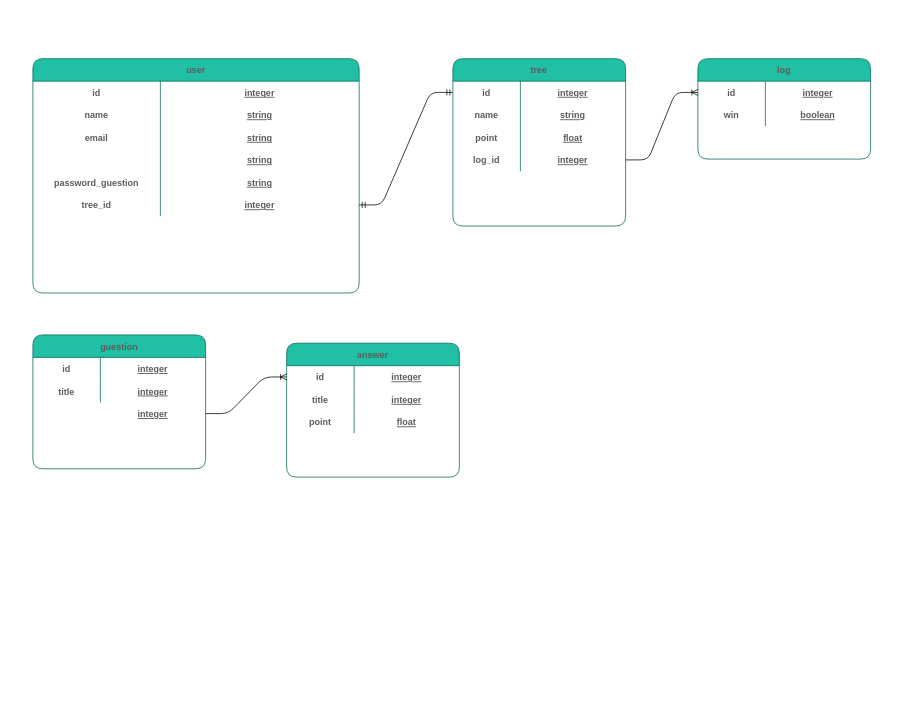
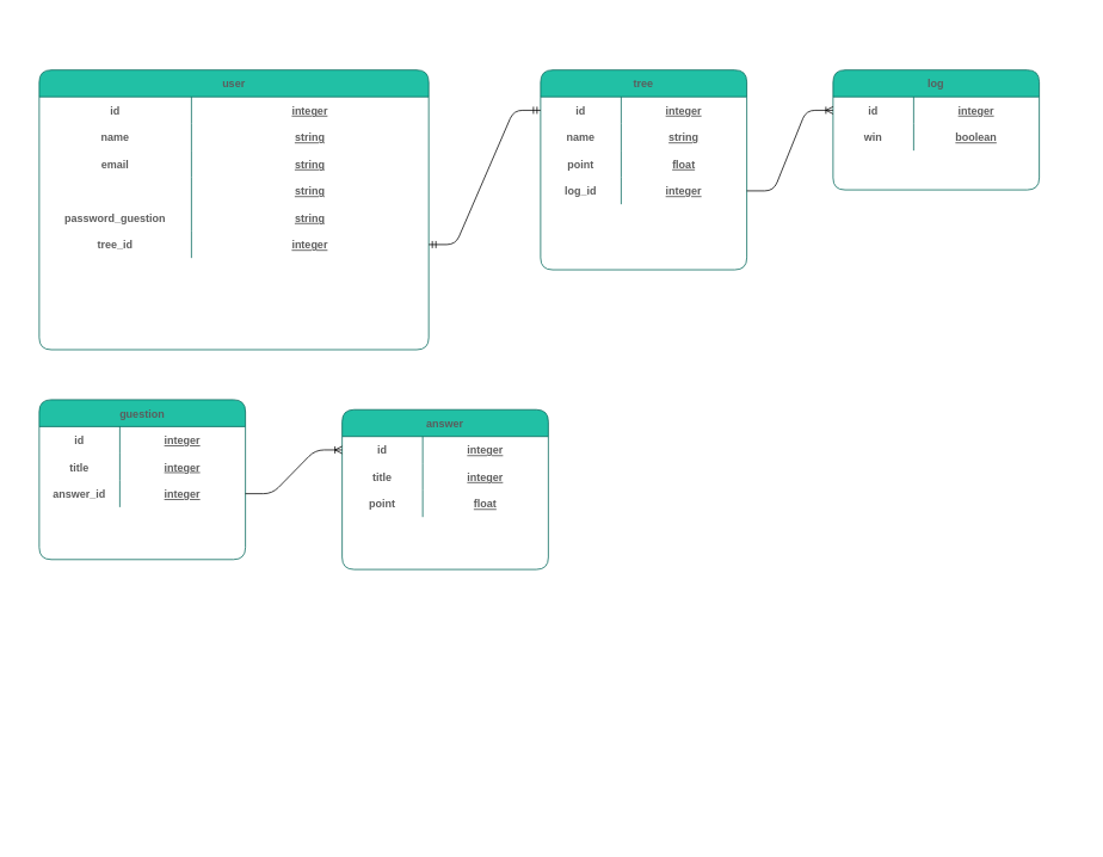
  <mxCell id="0" />
  <mxCell id="1" parent="0" />
  <mxCell id="2" value="" style="group;container=1;spacing=0;rounded=1;fontColor=#5C5C5C;" parent="1" vertex="1" connectable="0"><mxGeometry width="1190" height="915" as="geometry" x="20" y="20" /></mxCell>
  <mxCell id="3" value="tree" style="shape=table;startSize=30;container=1;collapsible=1;childLayout=tableLayout;fixedRows=1;rowLines=0;fontStyle=1;align=center;resizeLast=1;spacing=0;rounded=1;fillColor=#21C0A5;strokeColor=#006658;fontColor=#5C5C5C;" parent="2" vertex="1"><mxGeometry x="583.336" y="57.547" width="230.323" height="223.171" as="geometry" /></mxCell>
  <mxCell id="4" value="" style="shape=partialRectangle;collapsible=0;dropTarget=0;pointerEvents=0;fillColor=none;top=0;left=0;bottom=0;right=0;points=[[0,0.5],[1,0.5]];portConstraint=eastwest;spacing=0;rounded=1;strokeColor=#006658;fontColor=#5C5C5C;" parent="3" vertex="1"><mxGeometry y="30" width="230.323" height="30" as="geometry" /></mxCell>
  <mxCell id="5" value="id" style="shape=partialRectangle;connectable=0;fillColor=none;top=0;left=0;bottom=0;right=0;fontStyle=1;overflow=hidden;spacing=0;rounded=1;strokeColor=#006658;fontColor=#5C5C5C;" parent="4" vertex="1"><mxGeometry width="90" height="30" as="geometry" /></mxCell>
  <mxCell id="6" value="integer" style="shape=partialRectangle;connectable=0;fillColor=none;top=0;left=0;bottom=0;right=0;align=center;spacingLeft=0;fontStyle=5;overflow=hidden;flipH=1;spacing=0;rounded=1;strokeColor=#006658;fontColor=#5C5C5C;" parent="4" vertex="1"><mxGeometry x="90" width="140.323" height="30" as="geometry" /></mxCell>
  <mxCell id="7" style="shape=partialRectangle;collapsible=0;dropTarget=0;pointerEvents=0;fillColor=none;top=0;left=0;bottom=1;right=0;points=[[0,0.5],[1,0.5]];portConstraint=eastwest;strokeColor=none;spacing=0;rounded=1;fontColor=#5C5C5C;" parent="3" vertex="1"><mxGeometry y="60" width="230.323" height="30" as="geometry" /></mxCell>
  <mxCell id="8" value="name" style="shape=partialRectangle;connectable=0;fillColor=none;top=0;left=0;bottom=0;right=0;fontStyle=1;overflow=hidden;spacing=0;rounded=1;strokeColor=#006658;fontColor=#5C5C5C;" parent="7" vertex="1"><mxGeometry width="90" height="30" as="geometry" /></mxCell>
  <mxCell id="9" value="string" style="shape=partialRectangle;connectable=0;fillColor=none;top=0;left=0;bottom=0;right=0;align=center;spacingLeft=0;fontStyle=5;overflow=hidden;strokeColor=none;spacing=0;rounded=1;fontColor=#5C5C5C;" parent="7" vertex="1"><mxGeometry x="90" width="140.323" height="30" as="geometry" /></mxCell>
  <mxCell id="10" style="shape=partialRectangle;collapsible=0;dropTarget=0;pointerEvents=0;fillColor=none;top=0;left=0;bottom=1;right=0;points=[[0,0.5],[1,0.5]];portConstraint=eastwest;strokeColor=none;spacing=0;rounded=1;fontColor=#5C5C5C;" parent="3" vertex="1"><mxGeometry y="90" width="230.323" height="30" as="geometry" /></mxCell>
  <mxCell id="11" value="point" style="shape=partialRectangle;connectable=0;fillColor=none;top=0;left=0;bottom=0;right=0;fontStyle=1;overflow=hidden;spacing=0;rounded=1;strokeColor=#006658;fontColor=#5C5C5C;" parent="10" vertex="1"><mxGeometry width="90" height="30" as="geometry" /></mxCell>
  <mxCell id="12" value="float" style="shape=partialRectangle;connectable=0;fillColor=none;top=0;left=0;bottom=0;right=0;align=center;spacingLeft=0;fontStyle=5;overflow=hidden;strokeColor=none;spacing=0;rounded=1;fontColor=#5C5C5C;" parent="10" vertex="1"><mxGeometry x="90" width="140.323" height="30" as="geometry" /></mxCell>
  <mxCell id="13" style="shape=partialRectangle;collapsible=0;dropTarget=0;pointerEvents=0;fillColor=none;top=0;left=0;bottom=1;right=0;points=[[0,0.5],[1,0.5]];portConstraint=eastwest;strokeColor=none;spacing=0;rounded=1;fontColor=#5C5C5C;" parent="3" vertex="1"><mxGeometry y="120" width="230.323" height="30" as="geometry" /></mxCell>
  <mxCell id="14" value="log_id" style="shape=partialRectangle;connectable=0;fillColor=none;top=0;left=0;bottom=0;right=0;fontStyle=1;overflow=hidden;spacing=0;rounded=1;strokeColor=#006658;fontColor=#5C5C5C;" parent="13" vertex="1"><mxGeometry width="90" height="30" as="geometry" /></mxCell>
  <mxCell id="15" value="integer" style="shape=partialRectangle;connectable=0;fillColor=none;top=0;left=0;bottom=0;right=0;align=center;spacingLeft=0;fontStyle=5;overflow=hidden;strokeColor=none;spacing=0;rounded=1;fontColor=#5C5C5C;" parent="13" vertex="1"><mxGeometry x="90" width="140.323" height="30" as="geometry" /></mxCell>
  <mxCell id="16" value="user" style="shape=table;startSize=30;container=1;collapsible=1;childLayout=tableLayout;fixedRows=1;rowLines=0;fontStyle=1;align=center;resizeLast=1;spacing=0;rounded=1;fillColor=#21C0A5;strokeColor=#006658;fontColor=#5C5C5C;" parent="2" vertex="1"><mxGeometry x="23.337" y="57.547" width="435.054" height="312.439" as="geometry" /></mxCell>
  <mxCell id="17" value="" style="shape=partialRectangle;collapsible=0;dropTarget=0;pointerEvents=0;fillColor=none;top=0;left=0;bottom=0;right=0;points=[[0,0.5],[1,0.5]];portConstraint=eastwest;spacing=0;rounded=1;strokeColor=#006658;fontColor=#5C5C5C;" parent="16" vertex="1"><mxGeometry y="30" width="435.054" height="30" as="geometry" /></mxCell>
  <mxCell id="18" value="id" style="shape=partialRectangle;connectable=0;fillColor=none;top=0;left=0;bottom=0;right=0;fontStyle=1;overflow=hidden;spacing=0;rounded=1;strokeColor=#006658;fontColor=#5C5C5C;" parent="17" vertex="1"><mxGeometry width="170" height="30" as="geometry" /></mxCell>
  <mxCell id="19" value="integer" style="shape=partialRectangle;connectable=0;fillColor=none;top=0;left=0;bottom=0;right=0;align=center;spacingLeft=0;fontStyle=5;overflow=hidden;flipH=1;spacing=0;rounded=1;strokeColor=#006658;fontColor=#5C5C5C;" parent="17" vertex="1"><mxGeometry x="170" width="265.054" height="30" as="geometry" /></mxCell>
  <mxCell id="20" value="" style="shape=partialRectangle;collapsible=0;dropTarget=0;pointerEvents=0;fillColor=none;top=0;left=0;bottom=1;right=0;points=[[0,0.5],[1,0.5]];portConstraint=eastwest;strokeColor=none;spacing=0;rounded=1;fontColor=#5C5C5C;" parent="16" vertex="1"><mxGeometry y="60" width="435.054" height="30" as="geometry" /></mxCell>
  <mxCell id="21" value="name" style="shape=partialRectangle;connectable=0;fillColor=none;top=0;left=0;bottom=0;right=0;fontStyle=1;overflow=hidden;spacing=0;rounded=1;strokeColor=#006658;fontColor=#5C5C5C;" parent="20" vertex="1"><mxGeometry width="170" height="30" as="geometry" /></mxCell>
  <mxCell id="22" value="string" style="shape=partialRectangle;connectable=0;fillColor=none;top=0;left=0;bottom=0;right=0;align=center;spacingLeft=0;fontStyle=5;overflow=hidden;strokeColor=none;spacing=0;rounded=1;fontColor=#5C5C5C;" parent="20" vertex="1"><mxGeometry x="170" width="265.054" height="30" as="geometry" /></mxCell>
  <mxCell id="23" style="shape=partialRectangle;collapsible=0;dropTarget=0;pointerEvents=0;fillColor=none;top=0;left=0;bottom=1;right=0;points=[[0,0.5],[1,0.5]];portConstraint=eastwest;strokeColor=none;spacing=0;rounded=1;fontColor=#5C5C5C;" parent="16" vertex="1"><mxGeometry y="90" width="435.054" height="30" as="geometry" /></mxCell>
  <mxCell id="24" value="email" style="shape=partialRectangle;connectable=0;fillColor=none;top=0;left=0;bottom=0;right=0;fontStyle=1;overflow=hidden;spacing=0;rounded=1;strokeColor=#006658;fontColor=#5C5C5C;" parent="23" vertex="1"><mxGeometry width="170" height="30" as="geometry" /></mxCell>
  <mxCell id="25" value="string" style="shape=partialRectangle;connectable=0;fillColor=none;top=0;left=0;bottom=0;right=0;align=center;spacingLeft=0;fontStyle=5;overflow=hidden;strokeColor=none;spacing=0;rounded=1;fontColor=#5C5C5C;" parent="23" vertex="1"><mxGeometry x="170" width="265.054" height="30" as="geometry" /></mxCell>
  <mxCell id="26" style="shape=partialRectangle;collapsible=0;dropTarget=0;pointerEvents=0;fillColor=none;top=0;left=0;bottom=1;right=0;points=[[0,0.5],[1,0.5]];portConstraint=eastwest;strokeColor=none;spacing=0;rounded=1;fontColor=#5C5C5C;" parent="16" vertex="1"><mxGeometry y="120" width="435.054" height="30" as="geometry" /></mxCell>
  <mxCell id="27" value="string" style="shape=partialRectangle;connectable=0;fillColor=none;top=0;left=0;bottom=0;right=0;align=center;spacingLeft=0;fontStyle=5;overflow=hidden;strokeColor=none;spacing=0;rounded=1;fontColor=#5C5C5C;" parent="26" vertex="1"><mxGeometry x="170" width="265.054" height="30" as="geometry" /></mxCell>
  <mxCell id="28" style="shape=partialRectangle;collapsible=0;dropTarget=0;pointerEvents=0;fillColor=none;top=0;left=0;bottom=1;right=0;points=[[0,0.5],[1,0.5]];portConstraint=eastwest;strokeColor=none;spacing=0;rounded=1;fontColor=#5C5C5C;" parent="16" vertex="1"><mxGeometry y="150" width="435.054" height="30" as="geometry" /></mxCell>
  <mxCell id="29" value="password_guestion" style="shape=partialRectangle;connectable=0;fillColor=none;top=0;left=0;bottom=0;right=0;fontStyle=1;overflow=hidden;spacing=0;rounded=1;strokeColor=#006658;fontColor=#5C5C5C;" parent="28" vertex="1"><mxGeometry width="170" height="30" as="geometry" /></mxCell>
  <mxCell id="30" value="string" style="shape=partialRectangle;connectable=0;fillColor=none;top=0;left=0;bottom=0;right=0;align=center;spacingLeft=0;fontStyle=5;overflow=hidden;strokeColor=none;spacing=0;rounded=1;fontColor=#5C5C5C;" parent="28" vertex="1"><mxGeometry x="170" width="265.054" height="30" as="geometry" /></mxCell>
  <mxCell id="31" style="shape=partialRectangle;collapsible=0;dropTarget=0;pointerEvents=0;fillColor=none;top=0;left=0;bottom=1;right=0;points=[[0,0.5],[1,0.5]];portConstraint=eastwest;strokeColor=none;spacing=0;rounded=1;fontColor=#5C5C5C;" parent="16" vertex="1"><mxGeometry y="180" width="435.054" height="30" as="geometry" /></mxCell>
  <mxCell id="32" value="tree_id" style="shape=partialRectangle;connectable=0;fillColor=none;top=0;left=0;bottom=0;right=0;fontStyle=1;overflow=hidden;spacing=0;rounded=1;strokeColor=#006658;fontColor=#5C5C5C;" parent="31" vertex="1"><mxGeometry width="170" height="30" as="geometry" /></mxCell>
  <mxCell id="33" value="integer" style="shape=partialRectangle;connectable=0;fillColor=none;top=0;left=0;bottom=0;right=0;align=center;spacingLeft=0;fontStyle=5;overflow=hidden;strokeColor=none;spacing=0;rounded=1;fontColor=#5C5C5C;" parent="31" vertex="1"><mxGeometry x="170" width="265.054" height="30" as="geometry" /></mxCell>
  <mxCell id="34" value="answer" style="shape=table;startSize=30;container=1;collapsible=1;childLayout=tableLayout;fixedRows=1;rowLines=0;fontStyle=1;align=center;resizeLast=1;spacing=0;rounded=1;fillColor=#21C0A5;strokeColor=#006658;fontColor=#5C5C5C;" parent="2" vertex="1"><mxGeometry x="361.668" y="436.937" width="230.323" height="178.537" as="geometry" /></mxCell>
  <mxCell id="35" value="" style="shape=partialRectangle;collapsible=0;dropTarget=0;pointerEvents=0;fillColor=none;top=0;left=0;bottom=0;right=0;points=[[0,0.5],[1,0.5]];portConstraint=eastwest;spacing=0;rounded=1;strokeColor=#006658;fontColor=#5C5C5C;" parent="34" vertex="1"><mxGeometry y="30" width="230.323" height="30" as="geometry" /></mxCell>
  <mxCell id="36" value="id" style="shape=partialRectangle;connectable=0;fillColor=none;top=0;left=0;bottom=0;right=0;fontStyle=1;overflow=hidden;spacing=0;rounded=1;strokeColor=#006658;fontColor=#5C5C5C;" parent="35" vertex="1"><mxGeometry width="90" height="30" as="geometry" /></mxCell>
  <mxCell id="37" value="integer" style="shape=partialRectangle;connectable=0;fillColor=none;top=0;left=0;bottom=0;right=0;align=center;spacingLeft=0;fontStyle=5;overflow=hidden;flipH=1;spacing=0;rounded=1;strokeColor=#006658;fontColor=#5C5C5C;" parent="35" vertex="1"><mxGeometry x="90" width="140.323" height="30" as="geometry" /></mxCell>
  <mxCell id="38" style="shape=partialRectangle;collapsible=0;dropTarget=0;pointerEvents=0;fillColor=none;top=0;left=0;bottom=1;right=0;points=[[0,0.5],[1,0.5]];portConstraint=eastwest;strokeColor=none;spacing=0;rounded=1;fontColor=#5C5C5C;" parent="34" vertex="1"><mxGeometry y="60" width="230.323" height="30" as="geometry" /></mxCell>
  <mxCell id="39" value="title" style="shape=partialRectangle;connectable=0;fillColor=none;top=0;left=0;bottom=0;right=0;fontStyle=1;overflow=hidden;spacing=0;rounded=1;strokeColor=#006658;fontColor=#5C5C5C;" parent="38" vertex="1"><mxGeometry width="90" height="30" as="geometry" /></mxCell>
  <mxCell id="40" value="integer" style="shape=partialRectangle;connectable=0;fillColor=none;top=0;left=0;bottom=0;right=0;align=center;spacingLeft=0;fontStyle=5;overflow=hidden;strokeColor=none;spacing=0;rounded=1;fontColor=#5C5C5C;" parent="38" vertex="1"><mxGeometry x="90" width="140.323" height="30" as="geometry" /></mxCell>
  <mxCell id="41" style="shape=partialRectangle;collapsible=0;dropTarget=0;pointerEvents=0;fillColor=none;top=0;left=0;bottom=1;right=0;points=[[0,0.5],[1,0.5]];portConstraint=eastwest;strokeColor=none;spacing=0;rounded=1;fontColor=#5C5C5C;" parent="34" vertex="1"><mxGeometry y="90" width="230.323" height="30" as="geometry" /></mxCell>
  <mxCell id="42" value="point" style="shape=partialRectangle;connectable=0;fillColor=none;top=0;left=0;bottom=0;right=0;fontStyle=1;overflow=hidden;spacing=0;rounded=1;strokeColor=#006658;fontColor=#5C5C5C;" parent="41" vertex="1"><mxGeometry width="90" height="30" as="geometry" /></mxCell>
  <mxCell id="43" value="float" style="shape=partialRectangle;connectable=0;fillColor=none;top=0;left=0;bottom=0;right=0;align=center;spacingLeft=0;fontStyle=5;overflow=hidden;strokeColor=none;spacing=0;rounded=1;fontColor=#5C5C5C;" parent="41" vertex="1"><mxGeometry x="90" width="140.323" height="30" as="geometry" /></mxCell>
  <mxCell id="44" value="" style="edgeStyle=entityRelationEdgeStyle;fontSize=12;html=1;endArrow=ERmandOne;startArrow=ERmandOne;entryX=0;entryY=0.5;entryDx=0;entryDy=0;exitX=1;exitY=0.5;exitDx=0;exitDy=0;" parent="2" source="31" target="4" edge="1"><mxGeometry width="100" height="100" relative="1" as="geometry"><mxPoint x="547.957" y="436.937" as="sourcePoint" /><mxPoint x="675.914" y="288.157" as="targetPoint" /></mxGeometry></mxCell>
  <mxCell id="45" value="log" style="shape=table;startSize=30;container=1;collapsible=1;childLayout=tableLayout;fixedRows=1;rowLines=0;fontStyle=1;align=center;resizeLast=1;spacing=0;rounded=1;fillColor=#21C0A5;strokeColor=#006658;fontColor=#5C5C5C;" vertex="1" parent="2"><mxGeometry x="909.996" y="57.552" width="230.323" height="133.902" as="geometry" /></mxCell>
  <mxCell id="46" value="" style="shape=partialRectangle;collapsible=0;dropTarget=0;pointerEvents=0;fillColor=none;top=0;left=0;bottom=0;right=0;points=[[0,0.5],[1,0.5]];portConstraint=eastwest;spacing=0;rounded=1;strokeColor=#006658;fontColor=#5C5C5C;" vertex="1" parent="45"><mxGeometry y="30" width="230.323" height="30" as="geometry" /></mxCell>
  <mxCell id="47" value="id" style="shape=partialRectangle;connectable=0;fillColor=none;top=0;left=0;bottom=0;right=0;fontStyle=1;overflow=hidden;spacing=0;rounded=1;strokeColor=#006658;fontColor=#5C5C5C;" vertex="1" parent="46"><mxGeometry width="90" height="30" as="geometry" /></mxCell>
  <mxCell id="48" value="integer" style="shape=partialRectangle;connectable=0;fillColor=none;top=0;left=0;bottom=0;right=0;align=center;spacingLeft=0;fontStyle=5;overflow=hidden;flipH=1;spacing=0;rounded=1;strokeColor=#006658;fontColor=#5C5C5C;" vertex="1" parent="46"><mxGeometry x="90" width="140.323" height="30" as="geometry" /></mxCell>
  <mxCell id="49" style="shape=partialRectangle;collapsible=0;dropTarget=0;pointerEvents=0;fillColor=none;top=0;left=0;bottom=1;right=0;points=[[0,0.5],[1,0.5]];portConstraint=eastwest;strokeColor=none;spacing=0;rounded=1;fontColor=#5C5C5C;" vertex="1" parent="45"><mxGeometry y="60" width="230.323" height="30" as="geometry" /></mxCell>
  <mxCell id="50" value="win" style="shape=partialRectangle;connectable=0;fillColor=none;top=0;left=0;bottom=0;right=0;fontStyle=1;overflow=hidden;spacing=0;rounded=1;strokeColor=#006658;fontColor=#5C5C5C;" vertex="1" parent="49"><mxGeometry width="90" height="30" as="geometry" /></mxCell>
  <mxCell id="51" value="boolean" style="shape=partialRectangle;connectable=0;fillColor=none;top=0;left=0;bottom=0;right=0;align=center;spacingLeft=0;fontStyle=5;overflow=hidden;strokeColor=none;spacing=0;rounded=1;fontColor=#5C5C5C;" vertex="1" parent="49"><mxGeometry x="90" width="140.323" height="30" as="geometry" /></mxCell>
  <mxCell id="52" value="" style="edgeStyle=entityRelationEdgeStyle;fontSize=12;html=1;endArrow=ERoneToMany;entryX=0;entryY=0.5;entryDx=0;entryDy=0;exitX=1;exitY=0.5;exitDx=0;exitDy=0;" parent="2" source="13" target="46" edge="1"><mxGeometry width="100" height="100" relative="1" as="geometry"><mxPoint x="951.315" y="483.396" as="sourcePoint" /><mxPoint x="1027.737" y="408.585" as="targetPoint" /></mxGeometry></mxCell>
  <mxCell id="53" value="guestion" style="shape=table;startSize=30;container=1;collapsible=1;childLayout=tableLayout;fixedRows=1;rowLines=0;fontStyle=1;align=center;resizeLast=1;spacing=0;rounded=1;fillColor=#21C0A5;strokeColor=#006658;fontColor=#5C5C5C;" parent="2" vertex="1"><mxGeometry x="23.341" y="425.854" width="230.323" height="178.537" as="geometry" /></mxCell>
  <mxCell id="54" value="" style="shape=partialRectangle;collapsible=0;dropTarget=0;pointerEvents=0;fillColor=none;top=0;left=0;bottom=0;right=0;points=[[0,0.5],[1,0.5]];portConstraint=eastwest;spacing=0;rounded=1;strokeColor=#006658;fontColor=#5C5C5C;" parent="53" vertex="1"><mxGeometry y="30" width="230.323" height="30" as="geometry" /></mxCell>
  <mxCell id="55" value="id" style="shape=partialRectangle;connectable=0;fillColor=none;top=0;left=0;bottom=0;right=0;fontStyle=1;overflow=hidden;spacing=0;rounded=1;strokeColor=#006658;fontColor=#5C5C5C;" parent="54" vertex="1"><mxGeometry width="90" height="30" as="geometry" /></mxCell>
  <mxCell id="56" value="integer" style="shape=partialRectangle;connectable=0;fillColor=none;top=0;left=0;bottom=0;right=0;align=center;spacingLeft=0;fontStyle=5;overflow=hidden;flipH=1;spacing=0;rounded=1;strokeColor=#006658;fontColor=#5C5C5C;" parent="54" vertex="1"><mxGeometry x="90" width="140.323" height="30" as="geometry" /></mxCell>
  <mxCell id="57" style="shape=partialRectangle;collapsible=0;dropTarget=0;pointerEvents=0;fillColor=none;top=0;left=0;bottom=1;right=0;points=[[0,0.5],[1,0.5]];portConstraint=eastwest;strokeColor=none;spacing=0;rounded=1;fontColor=#5C5C5C;" parent="53" vertex="1"><mxGeometry y="60" width="230.323" height="30" as="geometry" /></mxCell>
  <mxCell id="58" value="title" style="shape=partialRectangle;connectable=0;fillColor=none;top=0;left=0;bottom=0;right=0;fontStyle=1;overflow=hidden;spacing=0;rounded=1;strokeColor=#006658;fontColor=#5C5C5C;" parent="57" vertex="1"><mxGeometry width="90" height="30" as="geometry" /></mxCell>
  <mxCell id="59" value="integer" style="shape=partialRectangle;connectable=0;fillColor=none;top=0;left=0;bottom=0;right=0;align=center;spacingLeft=0;fontStyle=5;overflow=hidden;strokeColor=none;spacing=0;rounded=1;fontColor=#5C5C5C;" parent="57" vertex="1"><mxGeometry x="90" width="140.323" height="30" as="geometry" /></mxCell>
  <mxCell id="60" style="shape=partialRectangle;collapsible=0;dropTarget=0;pointerEvents=0;fillColor=none;top=0;left=0;bottom=1;right=0;points=[[0,0.5],[1,0.5]];portConstraint=eastwest;strokeColor=none;spacing=0;rounded=1;fontColor=#5C5C5C;" parent="53" vertex="1"><mxGeometry y="90" width="230.323" height="30" as="geometry" /></mxCell>
+ <mxCell id="61" value="answer_id" style="shape=partialRectangle;connectable=0;fillColor=none;top=0;left=0;bottom=0;right=0;fontStyle=1;overflow=hidden;spacing=0;rounded=1;strokeColor=#006658;fontColor=#5C5C5C;" parent="60" vertex="1"><mxGeometry width="90" height="30" as="geometry" /></mxCell>
  <mxCell id="62" value="integer" style="shape=partialRectangle;connectable=0;fillColor=none;top=0;left=0;bottom=0;right=0;align=center;spacingLeft=0;fontStyle=5;overflow=hidden;strokeColor=none;spacing=0;rounded=1;fontColor=#5C5C5C;" parent="60" vertex="1"><mxGeometry x="90" width="140.323" height="30" as="geometry" /></mxCell>
  <mxCell id="63" value="" style="edgeStyle=entityRelationEdgeStyle;fontSize=12;html=1;endArrow=ERoneToMany;entryX=0;entryY=0.5;entryDx=0;entryDy=0;exitX=1;exitY=0.5;exitDx=0;exitDy=0;" parent="2" source="60" target="35" edge="1"><mxGeometry width="100" height="100" relative="1" as="geometry"><mxPoint x="686.828" y="911.772" as="sourcePoint" /><mxPoint x="814.785" y="762.991" as="targetPoint" /></mxGeometry></mxCell>
